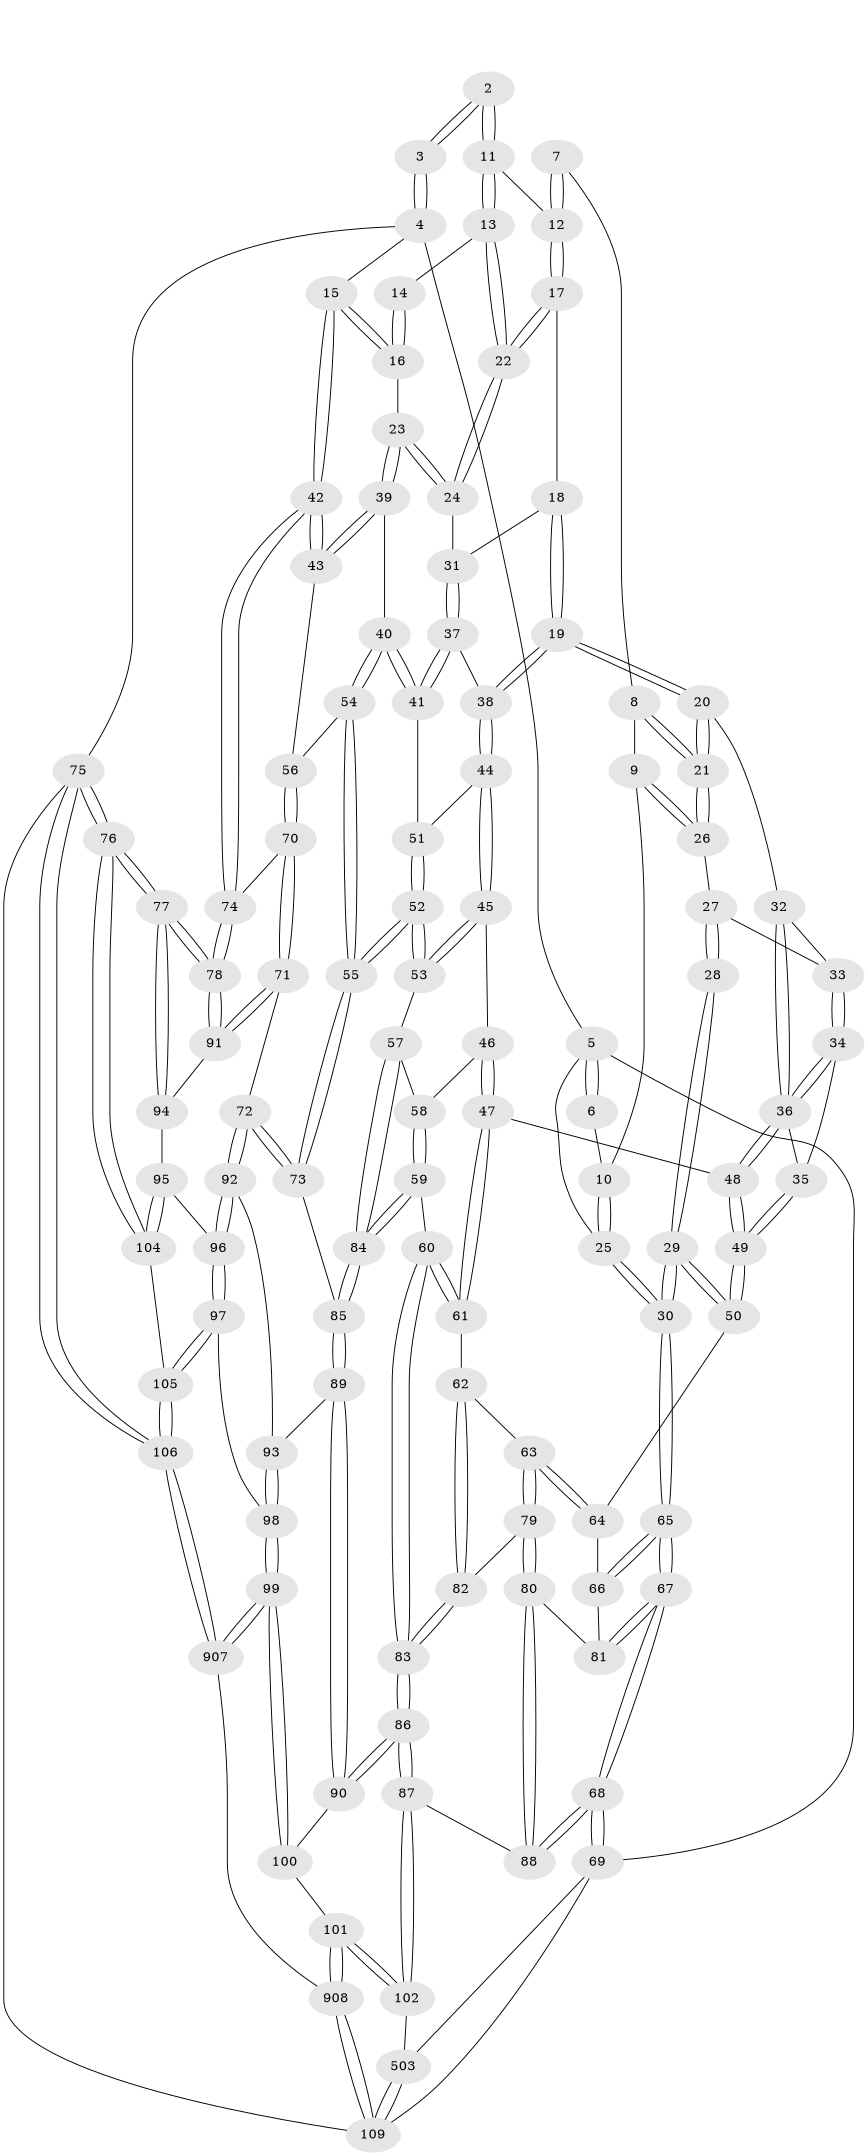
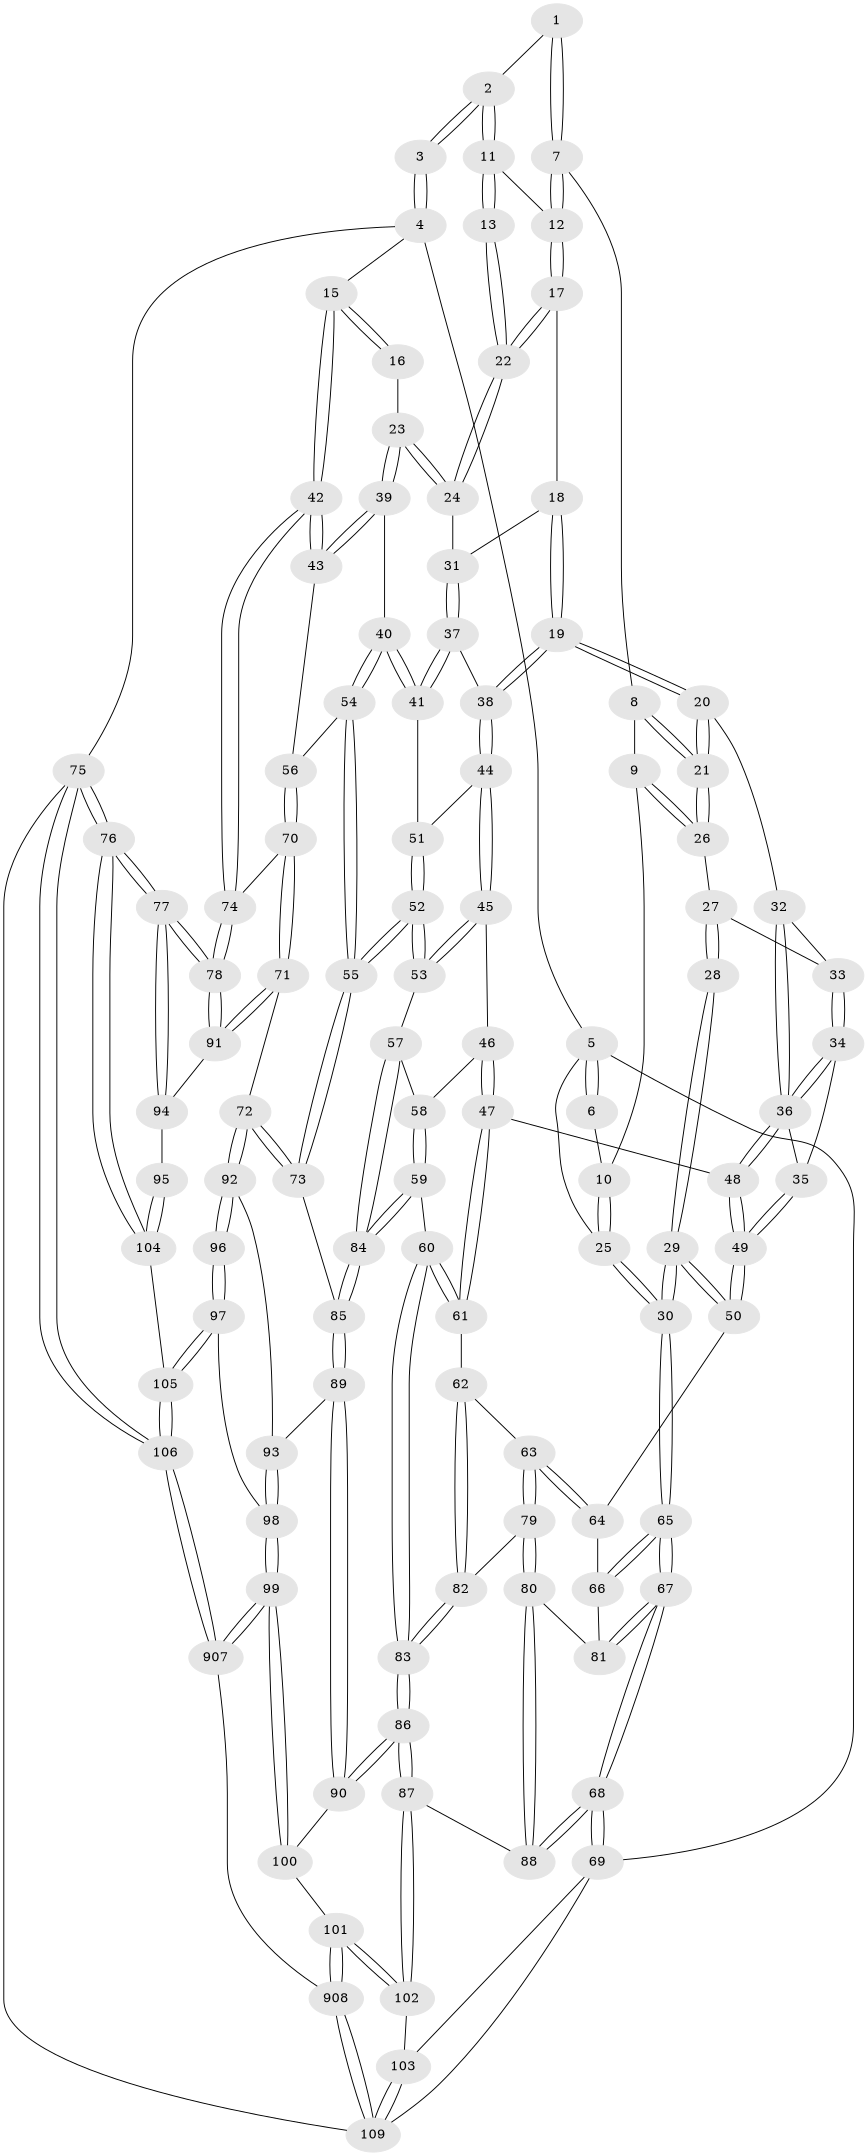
  graph {
    node [color=gray90 style=filled]
+   1
    2
    7
    3
    11
    8
    12
    4
    13
    5
    15
    75
    6
    25
    69
    16
    42
    109
    76
    106
    10
    30
-   103 [label=503]
+   103
    9
    21
    17
    26
    27
-   14
    22
    18
    24
    23
    43
    74
    39
    19
    31
    20
    38
    37
    32
    44
    33
    36
    40
    65
    28
    29
    34
    50
    35
    49
    64
    66
    67
    41
    48
    51
    45
    54
    56
    55
    52
    78
    70
    46
    53
    47
    58
    57
    61
    59
    62
    73
    84
    85
    71
    60
    83
    86
    63
    82
    79
    80
    81
    68
    88
    72
    91
    92
    94
    93
    96
    89
    77
    104
    n98 [label=907]
    105
    95
    87
    90
    102
    100
    98
    101
    97
    99
    n109 [label=908]
+   1 -- 2
+   1 -- 7
+   1 -- 7
    2 -- 3
    2 -- 3
    2 -- 11
    2 -- 11
    7 -- 8
    7 -- 12
    7 -- 12
    3 -- 4
    3 -- 4
    11 -- 12
    11 -- 13
    11 -- 13
    8 -- 9
    8 -- 21
    8 -- 21
    12 -- 17
    12 -- 17
    4 -- 5
    4 -- 15
    4 -- 75
-   13 -- 14
    13 -- 22
    13 -- 22
    5 -- 6
    5 -- 6
    5 -- 25
    5 -- 69
    15 -- 16
    15 -- 16
    15 -- 42
    15 -- 42
    75 -- 109
    75 -- 76
    75 -- 76
    75 -- 106
    75 -- 106
    6 -- 10
    25 -- 30
    25 -- 30
    69 -- 109
    69 -- 103
    16 -- 23
    42 -- 43
    42 -- 43
    42 -- 74
    42 -- 74
    76 -- 77
    76 -- 77
    76 -- 104
    76 -- 104
    106 -- n98
    106 -- n98
    10 -- 25
    10 -- 25
    30 -- 65
    30 -- 65
    103 -- 109
    103 -- 109
    9 -- 10
    9 -- 26
    9 -- 26
    21 -- 26
    21 -- 26
    17 -- 22
    17 -- 22
    17 -- 18
    26 -- 27
    27 -- 33
    27 -- 28
    27 -- 28
-   14 -- 16
-   14 -- 16
    22 -- 24
    22 -- 24
    18 -- 19
    18 -- 19
    18 -- 31
    24 -- 31
    23 -- 24
    23 -- 24
    23 -- 39
    23 -- 39
    43 -- 56
    74 -- 78
    74 -- 78
    39 -- 43
    39 -- 43
    39 -- 40
    19 -- 20
    19 -- 20
    19 -- 38
    19 -- 38
    31 -- 37
    31 -- 37
    20 -- 21
    20 -- 21
    20 -- 32
    38 -- 44
    38 -- 44
    37 -- 38
    37 -- 41
    37 -- 41
    32 -- 33
    32 -- 36
    32 -- 36
    44 -- 51
    44 -- 45
    44 -- 45
    33 -- 34
    33 -- 34
    36 -- 35
    36 -- 48
    36 -- 48
    40 -- 41
    40 -- 41
    40 -- 54
    40 -- 54
    65 -- 66
    65 -- 66
    65 -- 67
    65 -- 67
    28 -- 29
    28 -- 29
    29 -- 30
    29 -- 30
    29 -- 50
    29 -- 50
    34 -- 36
    34 -- 36
    34 -- 35
    50 -- 64
    35 -- 49
    35 -- 49
    49 -- 50
    49 -- 50
    64 -- 66
    66 -- 81
    67 -- 81
    67 -- 81
    67 -- 68
    67 -- 68
    41 -- 51
    48 -- 49
    48 -- 49
    51 -- 52
    51 -- 52
    45 -- 46
    45 -- 53
    45 -- 53
    54 -- 56
    54 -- 55
    54 -- 55
    56 -- 70
    56 -- 70
    55 -- 73
    55 -- 73
    52 -- 55
    52 -- 55
    52 -- 53
    52 -- 53
    78 -- 91
    78 -- 91
    70 -- 74
    70 -- 71
    70 -- 71
    46 -- 47
    46 -- 47
    46 -- 58
    53 -- 57
    47 -- 48
    47 -- 61
    47 -- 61
    58 -- 59
    58 -- 59
    57 -- 58
    57 -- 84
    57 -- 84
    61 -- 62
    59 -- 84
    59 -- 84
    59 -- 60
    62 -- 63
    62 -- 82
    62 -- 82
    73 -- 85
    84 -- 85
    84 -- 85
    85 -- 89
    85 -- 89
    71 -- 72
    71 -- 91
    71 -- 91
    60 -- 61
    60 -- 61
    60 -- 83
    60 -- 83
    83 -- 86
    83 -- 86
    86 -- 87
    86 -- 87
    86 -- 90
    86 -- 90
    63 -- 64
    63 -- 64
    63 -- 79
    63 -- 79
    82 -- 83
    82 -- 83
    79 -- 82
    79 -- 80
    79 -- 80
    80 -- 81
    80 -- 88
    80 -- 88
    68 -- 69
    68 -- 69
    68 -- 88
    68 -- 88
    72 -- 73
    72 -- 73
    72 -- 92
    72 -- 92
    91 -- 94
    92 -- 93
    92 -- 96
    92 -- 96
    94 -- 95
    93 -- 98
    93 -- 98
    96 -- 97
    96 -- 97
    89 -- 93
    89 -- 90
    89 -- 90
    77 -- 78
    77 -- 78
    77 -- 94
    77 -- 94
    104 -- 105
    n98 -- n109
    105 -- 106
    105 -- 106
-   95 -- 96
    95 -- 104
    95 -- 104
    87 -- 88
    87 -- 102
    87 -- 102
    90 -- 100
    102 -- 103
    100 -- 101
    98 -- 99
    98 -- 99
    101 -- 102
    101 -- 102
    101 -- n109
    101 -- n109
    97 -- 105
    97 -- 105
    97 -- 98
    99 -- n98
    99 -- n98
    99 -- 100
    99 -- 100
    n109 -- 109
    n109 -- 109
  }
